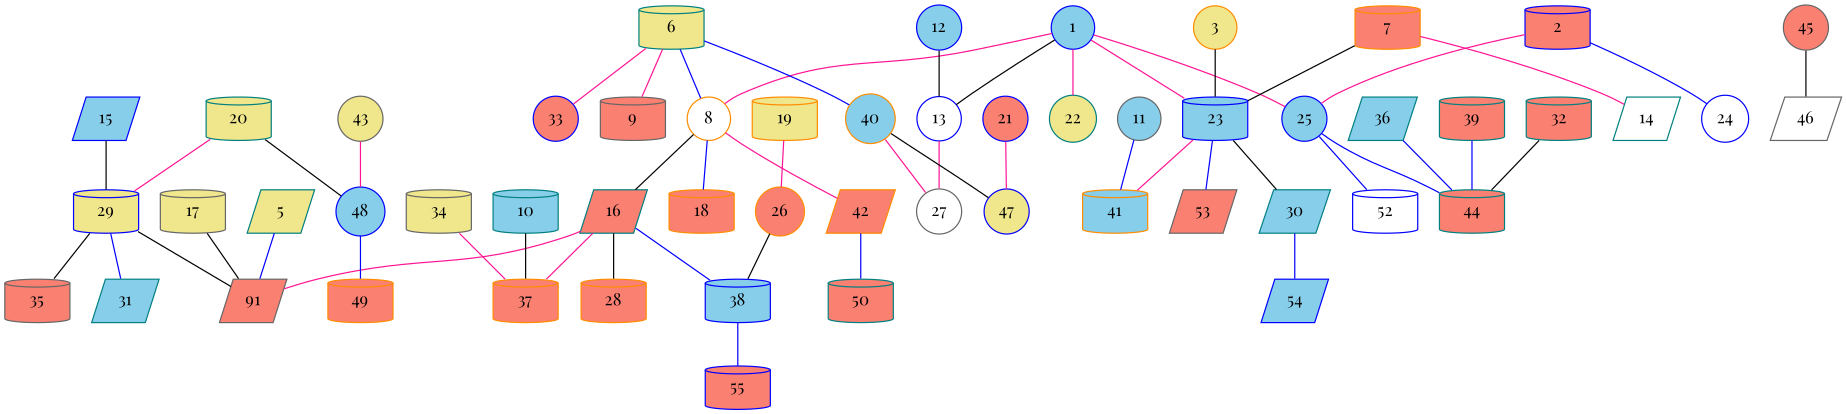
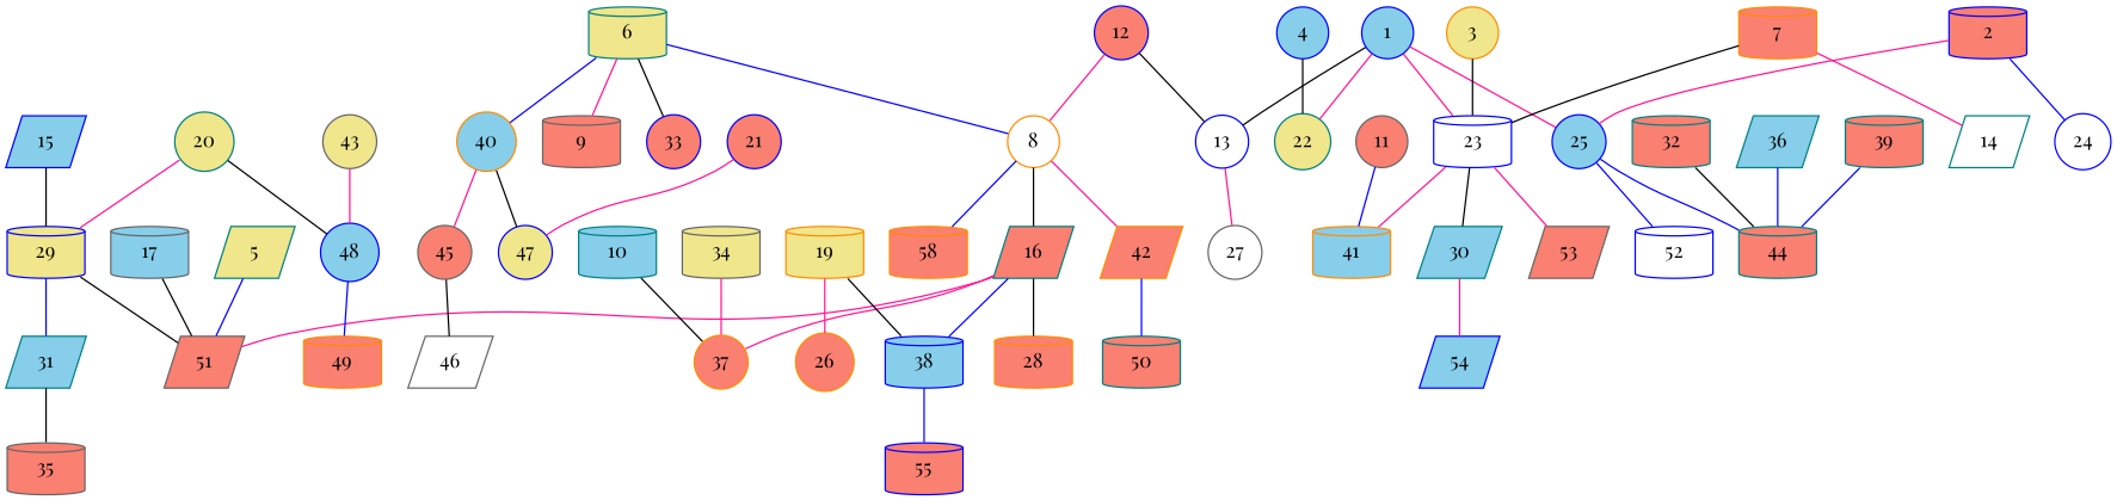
  graph {
    fontname="Playfair Display"
    node [color=blue fillcolor=salmon fontname="Playfair Display" shape=cylinder style=filled]
    edge [color=deeppink fontname="Playfair Display" weight=1.0]
    1 [fillcolor=skyblue shape=circle]
    8 [color=darkorange fillcolor=white shape=circle]
    13 [fillcolor=white shape=circle]
    22 [color=teal fillcolor=khaki shape=circle]
-   23 [fillcolor=skyblue]
+   23 [fillcolor=white]
    25 [fillcolor=skyblue shape=circle]
    16 [color=teal shape=parallelogram]
-   18 [color=darkorange]
+   18 [color=darkorange label=58]
    42 [color=darkorange shape=parallelogram]
    27 [color=gray40 fillcolor=white shape=circle]
    41 [color=darkorange fillcolor=skyblue]
    30 [color=teal fillcolor=skyblue shape=parallelogram]
    53 [color=gray40 shape=parallelogram]
    44 [color=teal]
    52 [fillcolor=white]
    2
    24 [fillcolor=white shape=circle]
    3 [color=darkorange fillcolor=khaki shape=circle]
+   4 [fillcolor=skyblue shape=circle]
    5 [color=teal fillcolor=khaki shape=parallelogram]
-   51 [color=gray40 shape=parallelogram label=91]
+   51 [color=gray40 shape=parallelogram]
    6 [color=teal fillcolor=khaki]
    9 [color=gray40]
    33 [shape=circle]
    40 [color=darkorange fillcolor=skyblue shape=circle]
    47 [fillcolor=khaki shape=circle]
    45 [color=gray40 shape=circle]
    7 [color=darkorange]
    14 [color=teal fillcolor=white shape=parallelogram]
-   37 [color=darkorange]
+   37 [color=darkorange shape=circle]
    28 [color=darkorange]
    38 [fillcolor=skyblue]
    50 [color=teal]
    10 [color=teal fillcolor=skyblue]
-   11 [color=gray40 fillcolor=skyblue shape=circle]
-   12 [fillcolor=skyblue shape=circle]
+   11 [color=gray40 shape=circle]
+   12 [shape=circle]
    15 [fillcolor=skyblue shape=parallelogram]
    29 [fillcolor=khaki]
    31 [color=teal fillcolor=skyblue shape=parallelogram]
    35 [color=gray40]
    55
-   17 [color=gray40 fillcolor=khaki]
+   17 [color=gray40 fillcolor=skyblue]
    19 [color=darkorange fillcolor=khaki]
    26 [color=darkorange shape=circle]
-   20 [color=teal fillcolor=khaki]
+   20 [color=teal fillcolor=khaki shape=circle]
    48 [fillcolor=skyblue shape=circle]
    49 [color=darkorange]
    21 [shape=circle]
    54 [fillcolor=skyblue shape=parallelogram]
    32 [color=teal]
    34 [color=gray40 fillcolor=khaki]
    36 [color=teal fillcolor=skyblue shape=parallelogram]
    39 [color=teal]
    46 [color=gray40 fillcolor=white shape=parallelogram]
    43 [color=gray40 fillcolor=khaki shape=circle]
-   1 -- 8
+   12 -- 8
    1 -- 13 [color=black]
    1 -- 22
    1 -- 23
    1 -- 25
    8 -- 16 [color=black]
    8 -- 18 [color=blue]
    8 -- 42
    13 -- 27
    23 -- 41
    23 -- 30 [color=black]
-   23 -- 53 [color=blue]
+   23 -- 53
    25 -- 44 [color=blue]
    25 -- 52 [color=blue]
    16 -- 51
    16 -- 37
    16 -- 28 [color=black]
    16 -- 38 [color=blue]
    42 -- 50 [color=blue]
-   30 -- 54 [color=blue]
+   30 -- 54
    2 -- 25
    2 -- 24 [color=blue]
    3 -- 23 [color=black]
+   4 -- 22 [color=black]
    5 -- 51 [color=blue]
    6 -- 8 [color=blue]
    6 -- 9
-   6 -- 33
+   6 -- 33 [color=black]
    6 -- 40 [color=blue]
    40 -- 47 [color=black]
-   40 -- 27
+   40 -- 45
    45 -- 46 [color=black]
    7 -- 23 [color=black]
    7 -- 14
    38 -- 55 [color=blue]
    10 -- 37 [color=black]
    11 -- 41 [color=blue]
    12 -- 13 [color=black]
    15 -- 29 [color=black]
    29 -- 51 [color=black]
    29 -- 31 [color=blue]
-   29 -- 35 [color=black]
+   31 -- 35 [color=black]
    17 -- 51 [color=black]
    19 -- 26
-   26 -- 38 [color=black]
+   19 -- 38 [color=black]
    20 -- 29
    20 -- 48 [color=black]
    48 -- 49 [color=blue]
    21 -- 47
    32 -- 44 [color=black]
    34 -- 37
    36 -- 44 [color=blue]
    39 -- 44 [color=blue]
    43 -- 48
  }
